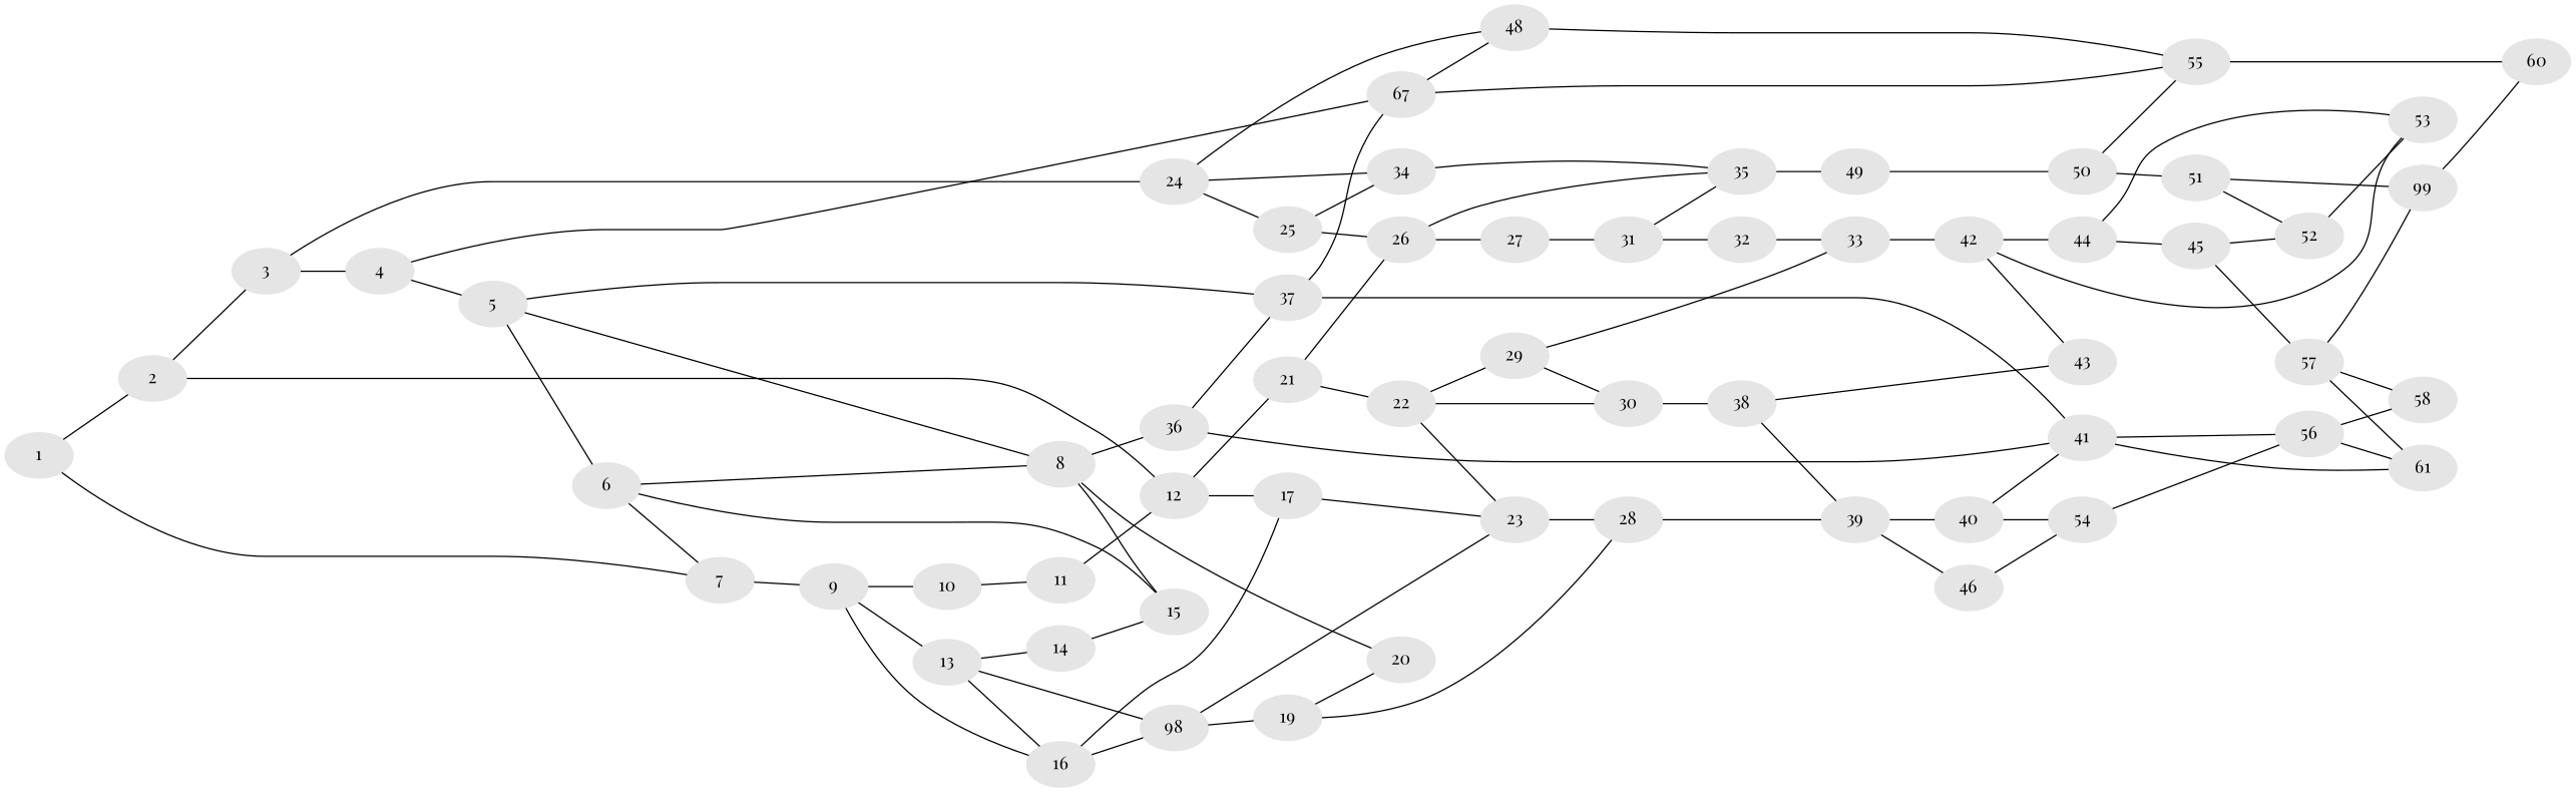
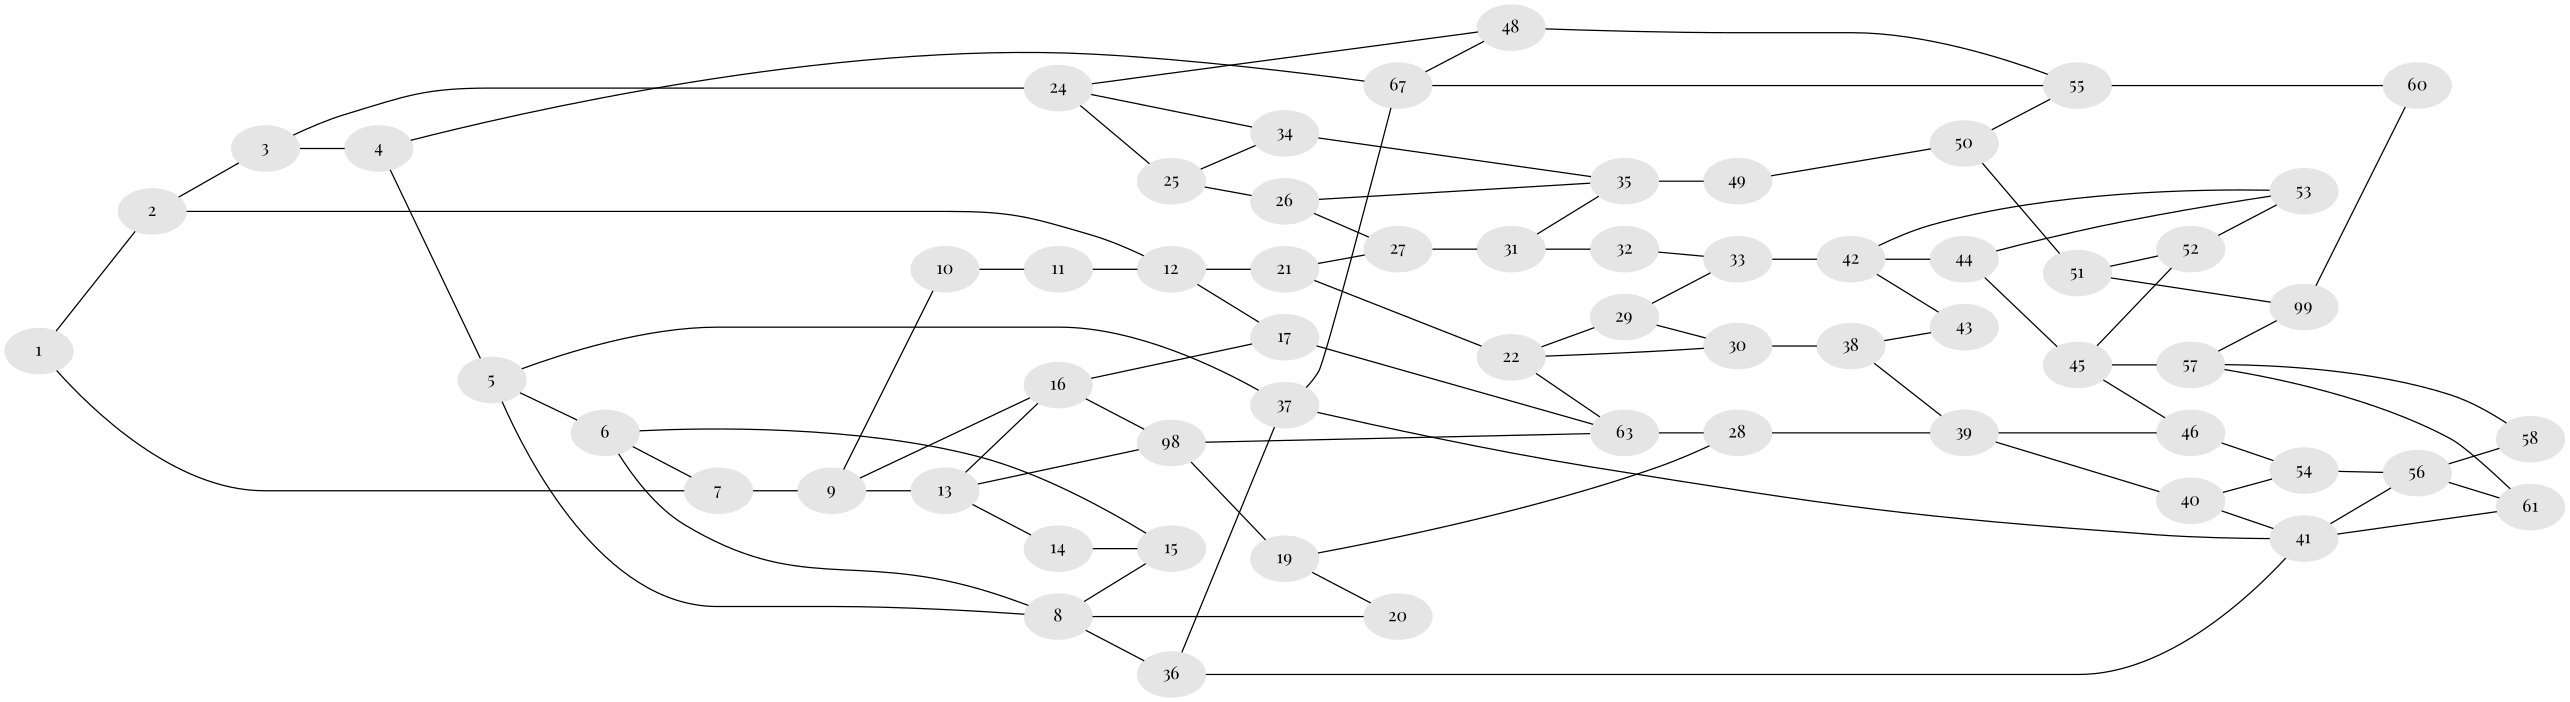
  graph {
    fontname="Playfair Display"
    rankdir=LR
    node [color=gray90 fontname="Playfair Display" style=filled]
    edge [fontname="Playfair Display" weight=1.0]
    1
    2
    7
    3
    12
    9
    4
    24
    17
    21
    5
    n12 [label=67]
    25
    34
    48
    6
    8
    37
    55
    15
    20
    36
    41
    10
    13
    16
    11
    14
    n29 [label=98]
-   23
+   23 [label=63]
    22
    27
    19
    28
    39
    29
    30
    31
    33
    38
    26
    35
    49
    32
    40
    46
    42
    43
    44
    53
    50
    56
    61
    54
    58
    45
    52
    57
    n59 [label=99]
    60
    51
    1 -- 2
    1 -- 7
    2 -- 3 [weight=2.0]
    2 -- 12 [weight=2.0]
    7 -- 9
    3 -- 4 [weight=2.0]
    3 -- 24 [weight=2.0]
    12 -- 17
    12 -- 21
    9 -- 10 [weight=2.0]
    9 -- 13
    9 -- 16
    4 -- 5
    4 -- n12
    24 -- 25
    24 -- 34
    24 -- 48
    17 -- 23
    21 -- 22
-   21 -- 26
+   21 -- 27
    5 -- 6
    5 -- 8
    5 -- 37
    n12 -- 48
    n12 -- 55
    25 -- 34
    25 -- 26
    34 -- 35
    48 -- 55
    6 -- 7
    6 -- 8
    6 -- 15
    8 -- 15
    8 -- 20 [weight=2.0]
    8 -- 36
    37 -- n12
    37 -- 41
    55 -- 60 [weight=3.0]
    36 -- 37
    36 -- 41
    41 -- 56 [weight=2.0]
    41 -- 61
    10 -- 11
    13 -- 16
    13 -- 14 [weight=2.0]
    13 -- n29 [weight=2.0]
    16 -- 17
    16 -- n29
    11 -- 12 [weight=2.0]
    14 -- 15
    n29 -- 23
    n29 -- 19
    23 -- 28 [weight=2.0]
    22 -- 23 [weight=2.0]
    22 -- 29
    22 -- 30
    27 -- 31
    19 -- 20
    19 -- 28
    28 -- 39 [weight=2.0]
    39 -- 40
    39 -- 46
    29 -- 30
    29 -- 33
    30 -- 38
    31 -- 35 [weight=2.0]
    31 -- 32 [weight=2.0]
    33 -- 42 [weight=2.0]
    38 -- 39
    38 -- 43
    26 -- 27
    26 -- 35
    35 -- 49 [weight=2.0]
    49 -- 50
    32 -- 33 [weight=2.0]
    40 -- 41
    40 -- 54
    46 -- 54
    42 -- 43 [weight=2.0]
    42 -- 44
    42 -- 53
    44 -- 53
    44 -- 45
    50 -- 55
    50 -- 51
    56 -- 61
    56 -- 58 [weight=2.0]
    54 -- 56
+   45 -- 46 [weight=2.0]
    45 -- 52
    45 -- 57 [weight=2.0]
    52 -- 53
    57 -- 61
    57 -- 58
    57 -- n59 [weight=2.0]
    n59 -- 60 [weight=2.0]
    51 -- 52
    51 -- n59 [weight=2.0]
  }
